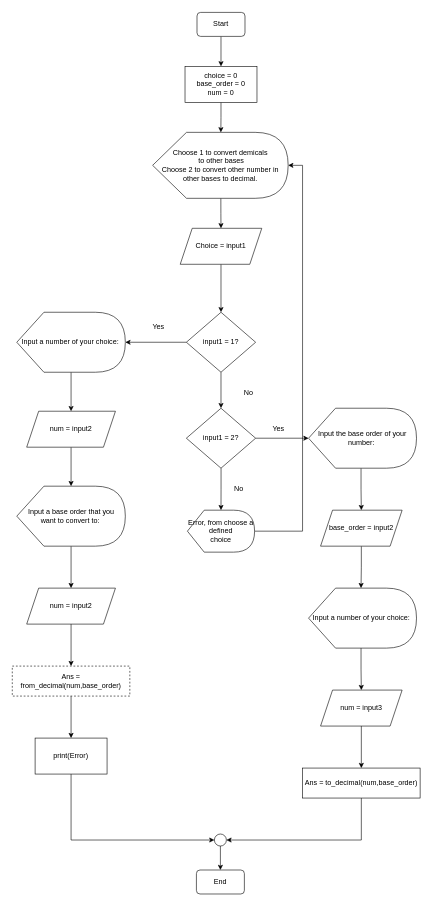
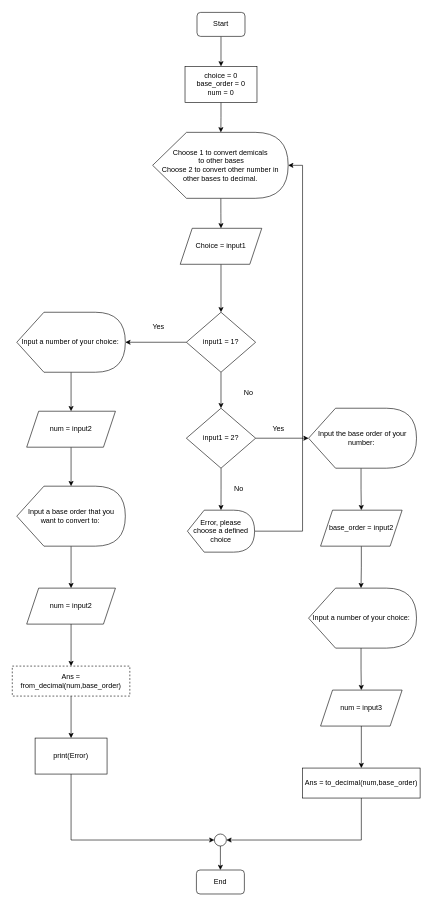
  <mxCell id="0" />
  <mxCell id="1" parent="0" />
  <mxCell id="2" value="" style="edgeStyle=orthogonalEdgeStyle;rounded=0;orthogonalLoop=1;jettySize=auto;html=1;" parent="1" source="3" target="7" edge="1"><mxGeometry relative="1" as="geometry" /></mxCell>
  <mxCell id="3" value="Start" style="rounded=1;whiteSpace=wrap;html=1;" parent="1" vertex="1"><mxGeometry x="328" y="20" width="80" height="40" as="geometry" /></mxCell>
  <mxCell id="4" style="edgeStyle=orthogonalEdgeStyle;rounded=0;orthogonalLoop=1;jettySize=auto;html=1;exitX=0;exitY=0;exitDx=113.75;exitDy=110;exitPerimeter=0;" parent="1" source="5" edge="1"><mxGeometry relative="1" as="geometry"><mxPoint x="368" y="380" as="targetPoint" /></mxGeometry></mxCell>
  <mxCell id="5" value="Choose 1 to convert demicals&lt;br&gt;&amp;nbsp;to other bases&lt;br&gt;Choose 2 to convert other number in other bases to decimal." style="shape=display;whiteSpace=wrap;html=1;" parent="1" vertex="1"><mxGeometry x="254" y="220" width="226" height="110" as="geometry" /></mxCell>
  <mxCell id="6" style="edgeStyle=orthogonalEdgeStyle;rounded=0;orthogonalLoop=1;jettySize=auto;html=1;exitX=0.5;exitY=1;exitDx=0;exitDy=0;entryX=0;entryY=0;entryDx=113.75;entryDy=0;entryPerimeter=0;" parent="1" source="7" target="5" edge="1"><mxGeometry relative="1" as="geometry" /></mxCell>
  <mxCell id="7" value="choice = 0&lt;br&gt;base_order = 0&lt;br&gt;num = 0" style="rounded=0;whiteSpace=wrap;html=1;" parent="1" vertex="1"><mxGeometry x="308" y="110" width="120" height="60" as="geometry" /></mxCell>
  <mxCell id="8" style="edgeStyle=orthogonalEdgeStyle;rounded=0;orthogonalLoop=1;jettySize=auto;html=1;exitX=0.5;exitY=1;exitDx=0;exitDy=0;entryX=0.5;entryY=0;entryDx=0;entryDy=0;" parent="1" source="10" target="15" edge="1"><mxGeometry relative="1" as="geometry" /></mxCell>
  <mxCell id="9" value="" style="edgeStyle=orthogonalEdgeStyle;rounded=0;orthogonalLoop=1;jettySize=auto;html=1;" parent="1" source="10" target="28" edge="1"><mxGeometry relative="1" as="geometry" /></mxCell>
  <mxCell id="10" value="input1 = 1?" style="rhombus;whiteSpace=wrap;html=1;" parent="1" vertex="1"><mxGeometry x="310.25" y="520" width="115.5" height="100" as="geometry" /></mxCell>
  <mxCell id="11" style="edgeStyle=orthogonalEdgeStyle;rounded=0;orthogonalLoop=1;jettySize=auto;html=1;exitX=0;exitY=0;exitDx=87.5;exitDy=100;exitPerimeter=0;" parent="1" source="12" target="26" edge="1"><mxGeometry relative="1" as="geometry" /></mxCell>
  <mxCell id="12" value="Input a number of your choice:&amp;nbsp;" style="shape=display;whiteSpace=wrap;html=1;" parent="1" vertex="1"><mxGeometry x="514" y="980" width="180" height="100" as="geometry" /></mxCell>
  <mxCell id="13" style="edgeStyle=orthogonalEdgeStyle;rounded=0;orthogonalLoop=1;jettySize=auto;html=1;exitX=1;exitY=0.5;exitDx=0;exitDy=0;entryX=0;entryY=0.5;entryDx=0;entryDy=0;entryPerimeter=0;" parent="1" source="15" target="19" edge="1"><mxGeometry relative="1" as="geometry" /></mxCell>
  <mxCell id="14" value="" style="edgeStyle=orthogonalEdgeStyle;rounded=0;orthogonalLoop=1;jettySize=auto;html=1;" parent="1" source="15" target="36" edge="1"><mxGeometry relative="1" as="geometry" /></mxCell>
  <mxCell id="15" value="input1 = 2?" style="rhombus;whiteSpace=wrap;html=1;" parent="1" vertex="1"><mxGeometry x="310.25" y="680" width="115.5" height="100" as="geometry" /></mxCell>
  <mxCell id="16" value="Yes" style="text;html=1;strokeColor=none;fillColor=none;align=center;verticalAlign=middle;whiteSpace=wrap;rounded=0;" parent="1" vertex="1"><mxGeometry x="234" y="530" width="60" height="30" as="geometry" /></mxCell>
  <mxCell id="17" value="No" style="text;html=1;strokeColor=none;fillColor=none;align=center;verticalAlign=middle;whiteSpace=wrap;rounded=0;" parent="1" vertex="1"><mxGeometry x="384" y="640" width="60" height="30" as="geometry" /></mxCell>
  <mxCell id="18" style="edgeStyle=orthogonalEdgeStyle;rounded=0;orthogonalLoop=1;jettySize=auto;html=1;exitX=0;exitY=0;exitDx=87.5;exitDy=100;exitPerimeter=0;entryX=0.5;entryY=0;entryDx=0;entryDy=0;" parent="1" source="19" target="24" edge="1"><mxGeometry relative="1" as="geometry" /></mxCell>
  <mxCell id="19" value="Input the base order of your number:&amp;nbsp;" style="shape=display;whiteSpace=wrap;html=1;" parent="1" vertex="1"><mxGeometry x="514" y="680" width="180" height="100" as="geometry" /></mxCell>
  <mxCell id="20" value="Yes" style="text;html=1;strokeColor=none;fillColor=none;align=center;verticalAlign=middle;whiteSpace=wrap;rounded=0;" parent="1" vertex="1"><mxGeometry x="434" y="700" width="60" height="30" as="geometry" /></mxCell>
  <mxCell id="21" style="edgeStyle=orthogonalEdgeStyle;rounded=0;orthogonalLoop=1;jettySize=auto;html=1;exitX=0.5;exitY=1;exitDx=0;exitDy=0;entryX=0.5;entryY=0;entryDx=0;entryDy=0;" parent="1" source="22" target="10" edge="1"><mxGeometry relative="1" as="geometry" /></mxCell>
  <mxCell id="22" value="Choice = input1" style="shape=parallelogram;perimeter=parallelogramPerimeter;whiteSpace=wrap;html=1;fixedSize=1;" parent="1" vertex="1"><mxGeometry x="300" y="380" width="136" height="60" as="geometry" /></mxCell>
  <mxCell id="23" style="edgeStyle=orthogonalEdgeStyle;rounded=0;orthogonalLoop=1;jettySize=auto;html=1;exitX=0.5;exitY=1;exitDx=0;exitDy=0;entryX=0;entryY=0;entryDx=87.5;entryDy=0;entryPerimeter=0;" parent="1" source="24" target="12" edge="1"><mxGeometry relative="1" as="geometry" /></mxCell>
  <mxCell id="24" value="base_order = input2" style="shape=parallelogram;perimeter=parallelogramPerimeter;whiteSpace=wrap;html=1;fixedSize=1;" parent="1" vertex="1"><mxGeometry x="534" y="850" width="136" height="60" as="geometry" /></mxCell>
  <mxCell id="25" value="" style="edgeStyle=orthogonalEdgeStyle;rounded=0;orthogonalLoop=1;jettySize=auto;html=1;" parent="1" source="26" target="43" edge="1"><mxGeometry relative="1" as="geometry" /></mxCell>
  <mxCell id="26" value="num = input3" style="shape=parallelogram;perimeter=parallelogramPerimeter;whiteSpace=wrap;html=1;fixedSize=1;" parent="1" vertex="1"><mxGeometry x="534" y="1150" width="136" height="60" as="geometry" /></mxCell>
  <mxCell id="27" value="" style="edgeStyle=orthogonalEdgeStyle;rounded=0;orthogonalLoop=1;jettySize=auto;html=1;" parent="1" source="28" target="30" edge="1"><mxGeometry relative="1" as="geometry" /></mxCell>
  <mxCell id="28" value="Input a number of your choice:&amp;nbsp;" style="shape=display;whiteSpace=wrap;html=1;" parent="1" vertex="1"><mxGeometry x="27.5" y="520" width="181" height="100" as="geometry" /></mxCell>
  <mxCell id="29" value="" style="edgeStyle=orthogonalEdgeStyle;rounded=0;orthogonalLoop=1;jettySize=auto;html=1;" parent="1" source="30" target="34" edge="1"><mxGeometry relative="1" as="geometry" /></mxCell>
  <mxCell id="30" value="num = input2" style="shape=parallelogram;perimeter=parallelogramPerimeter;whiteSpace=wrap;html=1;fixedSize=1;" parent="1" vertex="1"><mxGeometry x="44" y="685" width="148" height="60" as="geometry" /></mxCell>
  <mxCell id="31" value="" style="edgeStyle=orthogonalEdgeStyle;rounded=0;orthogonalLoop=1;jettySize=auto;html=1;" parent="1" source="32" target="38" edge="1"><mxGeometry relative="1" as="geometry" /></mxCell>
  <mxCell id="32" value="num = input2" style="shape=parallelogram;perimeter=parallelogramPerimeter;whiteSpace=wrap;html=1;fixedSize=1;" parent="1" vertex="1"><mxGeometry x="44" y="980" width="148" height="60" as="geometry" /></mxCell>
  <mxCell id="33" value="" style="edgeStyle=orthogonalEdgeStyle;rounded=0;orthogonalLoop=1;jettySize=auto;html=1;" parent="1" source="34" target="32" edge="1"><mxGeometry relative="1" as="geometry" /></mxCell>
  <mxCell id="34" value="Input a base order that you&lt;br&gt;want to convert to:&amp;nbsp;" style="shape=display;whiteSpace=wrap;html=1;" parent="1" vertex="1"><mxGeometry x="27.5" y="810" width="181" height="100" as="geometry" /></mxCell>
  <mxCell id="35" style="edgeStyle=orthogonalEdgeStyle;rounded=0;orthogonalLoop=1;jettySize=auto;html=1;exitX=1;exitY=0.5;exitDx=0;exitDy=0;exitPerimeter=0;entryX=1;entryY=0.5;entryDx=0;entryDy=0;entryPerimeter=0;" parent="1" source="36" target="5" edge="1"><mxGeometry relative="1" as="geometry"><Array as="points"><mxPoint x="504" y="885" /><mxPoint x="504" y="275" /></Array></mxGeometry></mxCell>
- <mxCell id="36" value="Error, from choose a defined&lt;br&gt;choice" style="shape=display;whiteSpace=wrap;html=1;" parent="1" vertex="1"><mxGeometry x="312" y="850" width="112" height="70" as="geometry" /></mxCell>
+ <mxCell id="36" value="Error, please choose a defined&lt;br&gt;choice" style="shape=display;whiteSpace=wrap;html=1;" parent="1" vertex="1"><mxGeometry x="312" y="850" width="112" height="70" as="geometry" /></mxCell>
  <mxCell id="37" value="" style="edgeStyle=orthogonalEdgeStyle;rounded=0;orthogonalLoop=1;jettySize=auto;html=1;" parent="1" source="38" target="40" edge="1"><mxGeometry relative="1" as="geometry" /></mxCell>
  <mxCell id="38" value="Ans = from_decimal(num,base_order)" style="rounded=0;whiteSpace=wrap;html=1;dashed=1;" parent="1" vertex="1"><mxGeometry x="20" y="1110" width="196" height="50" as="geometry" /></mxCell>
  <mxCell id="39" style="edgeStyle=orthogonalEdgeStyle;rounded=0;orthogonalLoop=1;jettySize=auto;html=1;exitX=0.5;exitY=1;exitDx=0;exitDy=0;entryX=0;entryY=0.5;entryDx=0;entryDy=0;" parent="1" source="40" target="45" edge="1"><mxGeometry relative="1" as="geometry" /></mxCell>
  <mxCell id="40" value="print(Error)" style="rounded=0;whiteSpace=wrap;html=1;" parent="1" vertex="1"><mxGeometry x="58" y="1230" width="120" height="60" as="geometry" /></mxCell>
  <mxCell id="41" value="End" style="rounded=1;whiteSpace=wrap;html=1;" parent="1" vertex="1"><mxGeometry x="327" y="1450" width="80" height="40" as="geometry" /></mxCell>
  <mxCell id="42" style="edgeStyle=orthogonalEdgeStyle;rounded=0;orthogonalLoop=1;jettySize=auto;html=1;exitX=0.5;exitY=1;exitDx=0;exitDy=0;entryX=1;entryY=0.5;entryDx=0;entryDy=0;" parent="1" source="43" target="45" edge="1"><mxGeometry relative="1" as="geometry" /></mxCell>
  <mxCell id="43" value="Ans = to_decimal(num,base_order)" style="rounded=0;whiteSpace=wrap;html=1;" parent="1" vertex="1"><mxGeometry x="504" y="1280" width="196" height="50" as="geometry" /></mxCell>
  <mxCell id="44" style="edgeStyle=orthogonalEdgeStyle;rounded=0;orthogonalLoop=1;jettySize=auto;html=1;exitX=0.5;exitY=1;exitDx=0;exitDy=0;" parent="1" source="45" target="41" edge="1"><mxGeometry relative="1" as="geometry" /></mxCell>
  <mxCell id="45" value="" style="ellipse;whiteSpace=wrap;html=1;aspect=fixed;" parent="1" vertex="1"><mxGeometry x="357" y="1390" width="20" height="20" as="geometry" /></mxCell>
  <mxCell id="46" value="No" style="text;html=1;strokeColor=none;fillColor=none;align=center;verticalAlign=middle;whiteSpace=wrap;rounded=0;" vertex="1" parent="1"><mxGeometry x="368" y="800" width="60" height="30" as="geometry" /></mxCell>
